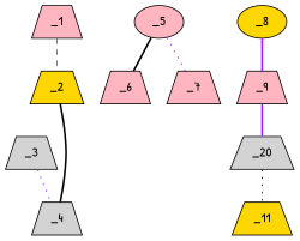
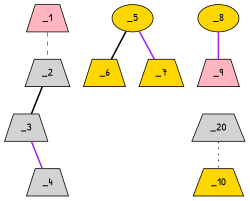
  graph {
    fontname="Patrick Hand"
    node [charge=0 chem=1 fillcolor=lightpink fontname="Patrick Hand" shape=trapezium style=filled symbol="C  " y=0.25]
    edge [color=purple fontname="Patrick Hand" style=bold valence=1]
    _1 [chem=5 symbol="S  " x=2]
-   _2 [fillcolor=gold x=2.866 y=-0.25]
+   _2 [fillcolor=lightgrey x=2.866 y=-0.25]
    _3 [fillcolor=lightgrey x=3.7321]
    _4 [chem=5 fillcolor=lightgrey symbol="S  " x=4.5981 y=-0.25]
-   _6 [x=5.4641]
-   _5 [shape=ellipse x=6.3301 y=-0.25]
-   _7 [x=7.1962]
+   _6 [fillcolor=gold x=5.4641]
+   _5 [fillcolor=gold shape=ellipse x=6.3301 y=-0.25]
+   _7 [fillcolor=gold x=7.1962]
    _8 [chem=5 fillcolor=gold shape=ellipse symbol="S  " x=8.0622 y=-0.25]
    _9 [x=8.9282]
    n10 [fillcolor=lightgrey label=_20 x=9.7942 y=-0.25]
-   _11 [chem=5 fillcolor=gold symbol="S  " x=10.6603]
+   _11 [chem=5 fillcolor=gold symbol="S  " x=10.6603 label=_10]
    _1 -- _2 [style=dashed]
-   _2 -- _4 [color=black]
-   _3 -- _4 [style=dotted]
+   _2 -- _3 [color=black]
+   _3 -- _4
    _5 -- _6 [color=black]
-   _5 -- _7 [style=dotted]
+   _5 -- _7
    _8 -- _9
-   _9 -- n10
    n10 -- _11 [color=black style=dotted]
  }
